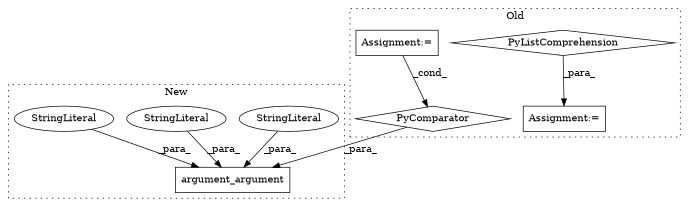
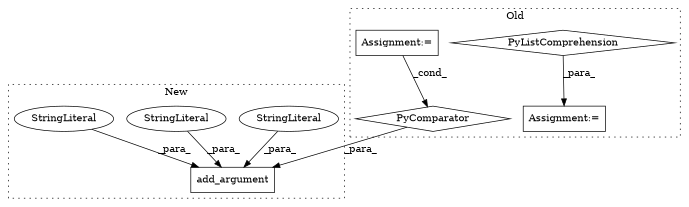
  digraph {
    node [a=45 l=33 s=1690 shape=box]
    n1 [a=113 label=PyComparator shape=diamond]
    n2 [a=109 l=117 label=PyListComprehension s=1614 shape=diamond]
    n3 [a=7 label="Assignment:="]
    n4 [a=7 l=14 label="Assignment:=" s=1600]
-   n5 [a=32 l="13,1" label=argument_argument s="1462,1570"]
+   n5 [a=32 l="13,1" label=add_argument s="1462,1570"]
    n6 [l=17 label=StringLiteral s=1495 shape=ellipse]
    n7 [l=12 label=StringLiteral s=1513 shape=ellipse]
    n8 [l=19 label=StringLiteral s=1475 shape=ellipse]
    subgraph cluster_1 {
      label=Old
      style=dotted
      n1
      n2
      n3
      n4
    }
    subgraph cluster_2 {
      label=New
      style=dotted
      n5
      n6
      n7
      n8
    }
    n1 -> n5 [label=_para_]
    n2 -> n4 [label=_para_]
    n3 -> n1 [label=_cond_]
    n6 -> n5 [label=_para_]
    n7 -> n5 [label=_para_]
    n8 -> n5 [label=_para_]
  }
